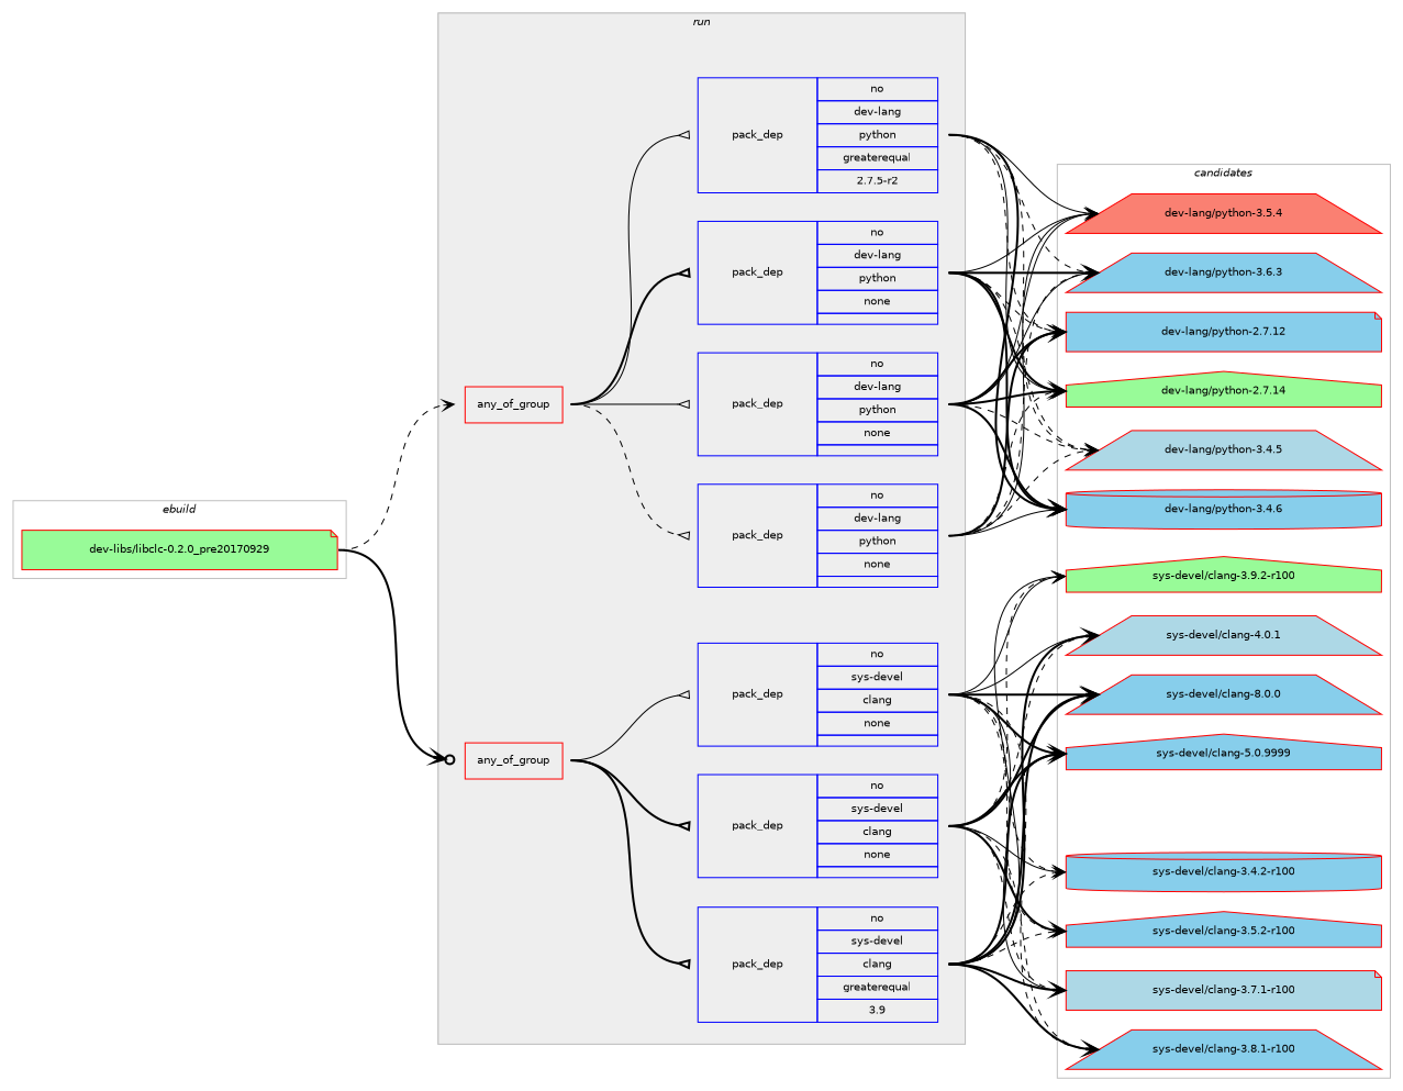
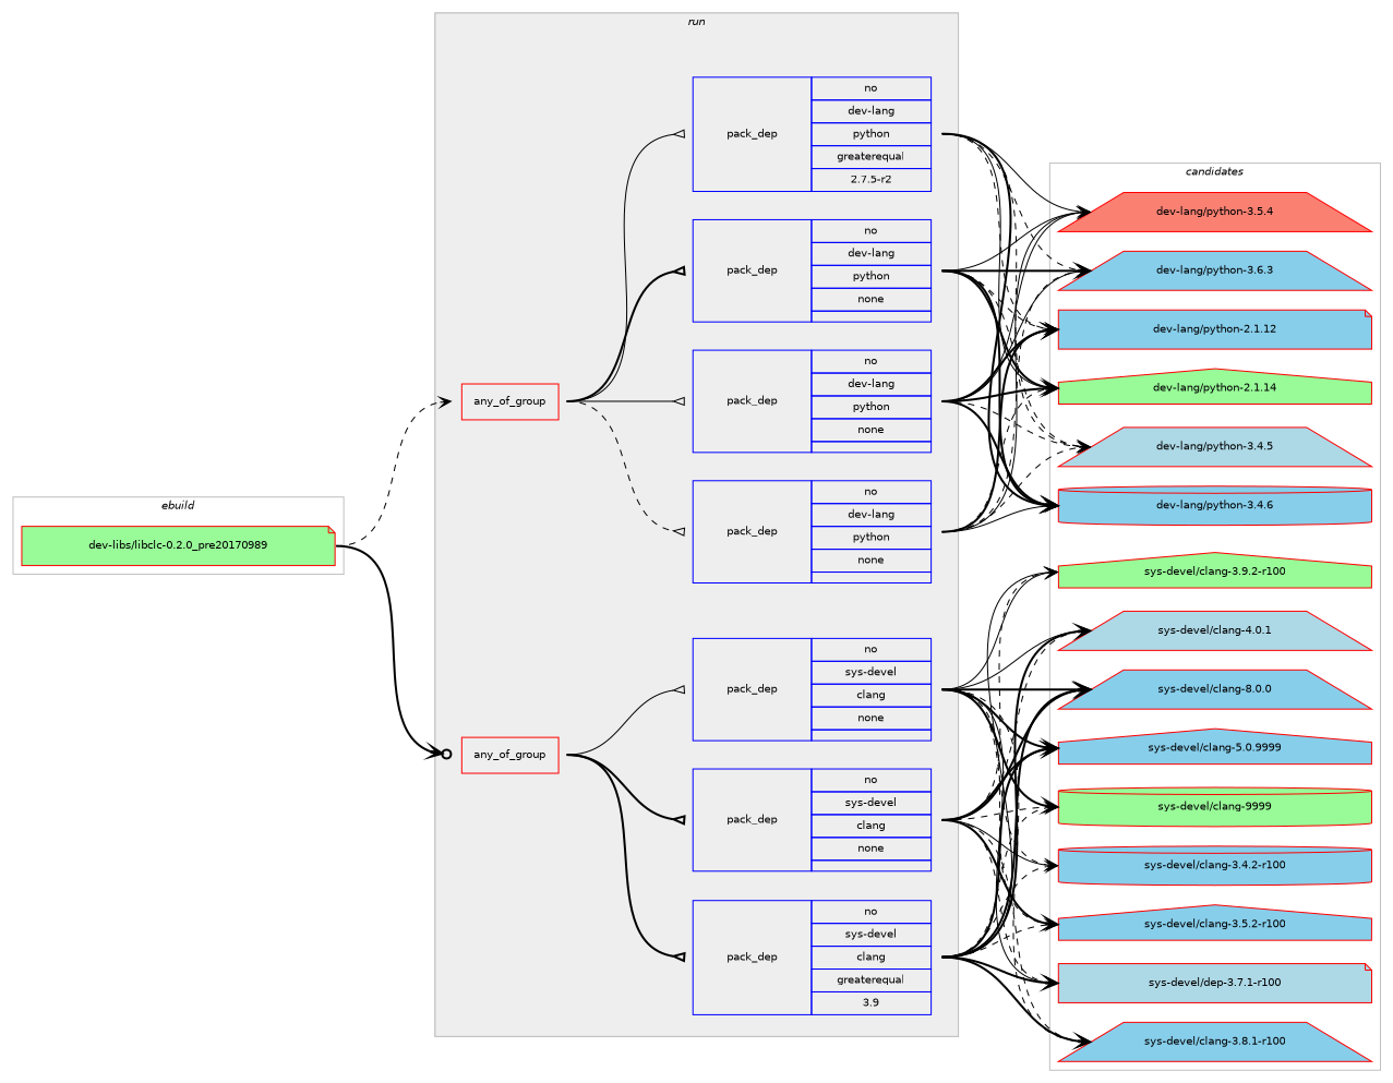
  digraph {
    compound=true
    concentrate=true
    fontname=Helvetica
    fontsize=10
    newrank=true
    rankdir=LR
    ranksep=1.5
    node [color=red fontname=Helvetica fontsize=10 shape=none style=filled]
    edge [arrowhead=vee headport=w style=bold tailport=e weight=100]
-   n1 [fillcolor=palegreen label="dev-libs/libclc-0.2.0_pre20170929" shape=note width=4]
+   n1 [fillcolor=palegreen label="dev-libs/libclc-0.2.0_pre20170989" shape=note width=4]
    n2 [color=blue label=<<TABLE BORDER="0" CELLBORDER="1" CELLSPACING="0" CELLPADDING="4" WIDTH="220"><TR><TD ROWSPAN="6" CELLPADDING="30">pack_dep</TD></TR><TR><TD WIDTH="110">no</TD></TR><TR><TD>dev-lang</TD></TR><TR><TD>python</TD></TR><TR><TD>none</TD></TR><TR><TD></TD></TR></TABLE>> style=""]
    n3 [color=blue label=<<TABLE BORDER="0" CELLBORDER="1" CELLSPACING="0" CELLPADDING="4" WIDTH="220"><TR><TD ROWSPAN="6" CELLPADDING="30">pack_dep</TD></TR><TR><TD WIDTH="110">no</TD></TR><TR><TD>dev-lang</TD></TR><TR><TD>python</TD></TR><TR><TD>none</TD></TR><TR><TD></TD></TR></TABLE>> style=""]
    n4 [color=blue label=<<TABLE BORDER="0" CELLBORDER="1" CELLSPACING="0" CELLPADDING="4" WIDTH="220"><TR><TD ROWSPAN="6" CELLPADDING="30">pack_dep</TD></TR><TR><TD WIDTH="110">no</TD></TR><TR><TD>dev-lang</TD></TR><TR><TD>python</TD></TR><TR><TD>none</TD></TR><TR><TD></TD></TR></TABLE>> style=""]
    n5 [color=blue label=<<TABLE BORDER="0" CELLBORDER="1" CELLSPACING="0" CELLPADDING="4" WIDTH="220"><TR><TD ROWSPAN="6" CELLPADDING="30">pack_dep</TD></TR><TR><TD WIDTH="110">no</TD></TR><TR><TD>dev-lang</TD></TR><TR><TD>python</TD></TR><TR><TD>greaterequal</TD></TR><TR><TD>2.7.5-r2</TD></TR></TABLE>> style=""]
    n6 [label=<<TABLE BORDER="0" CELLBORDER="1" CELLSPACING="0" CELLPADDING="4"><TR><TD CELLPADDING="10">any_of_group</TD></TR></TABLE>> style=""]
    n7 [color=blue label=<<TABLE BORDER="0" CELLBORDER="1" CELLSPACING="0" CELLPADDING="4" WIDTH="220"><TR><TD ROWSPAN="6" CELLPADDING="30">pack_dep</TD></TR><TR><TD WIDTH="110">no</TD></TR><TR><TD>sys-devel</TD></TR><TR><TD>clang</TD></TR><TR><TD>none</TD></TR><TR><TD></TD></TR></TABLE>> style=""]
    n8 [color=blue label=<<TABLE BORDER="0" CELLBORDER="1" CELLSPACING="0" CELLPADDING="4" WIDTH="220"><TR><TD ROWSPAN="6" CELLPADDING="30">pack_dep</TD></TR><TR><TD WIDTH="110">no</TD></TR><TR><TD>sys-devel</TD></TR><TR><TD>clang</TD></TR><TR><TD>none</TD></TR><TR><TD></TD></TR></TABLE>> style=""]
    n9 [color=blue label=<<TABLE BORDER="0" CELLBORDER="1" CELLSPACING="0" CELLPADDING="4" WIDTH="220"><TR><TD ROWSPAN="6" CELLPADDING="30">pack_dep</TD></TR><TR><TD WIDTH="110">no</TD></TR><TR><TD>sys-devel</TD></TR><TR><TD>clang</TD></TR><TR><TD>greaterequal</TD></TR><TR><TD>3.9</TD></TR></TABLE>> style=""]
    n10 [label=<<TABLE BORDER="0" CELLBORDER="1" CELLSPACING="0" CELLPADDING="4"><TR><TD CELLPADDING="10">any_of_group</TD></TR></TABLE>> style=""]
-   n11 [fillcolor=skyblue label="dev-lang/python-2.7.12" shape=note width=4]
-   n12 [fillcolor=palegreen label="dev-lang/python-2.7.14" shape=house width=4]
+   n11 [fillcolor=skyblue label="dev-lang/python-2.1.12" shape=note width=4]
+   n12 [fillcolor=palegreen label="dev-lang/python-2.1.14" shape=house width=4]
    n13 [fillcolor=lightblue label="dev-lang/python-3.4.5" shape=trapezium width=4]
    n14 [fillcolor=skyblue label="dev-lang/python-3.4.6" shape=cylinder width=4]
    n15 [fillcolor=salmon label="dev-lang/python-3.5.4" shape=trapezium width=4]
    n16 [fillcolor=skyblue label="dev-lang/python-3.6.3" shape=trapezium width=4]
    n17 [fillcolor=skyblue label="sys-devel/clang-3.4.2-r100" shape=cylinder width=4]
    n18 [fillcolor=skyblue label="sys-devel/clang-3.5.2-r100" shape=house width=4]
-   n19 [fillcolor=lightblue label="sys-devel/clang-3.7.1-r100" shape=note width=4]
+   n19 [fillcolor=lightblue label="sys-devel/dep-3.7.1-r100" shape=note width=4]
    n20 [fillcolor=skyblue label="sys-devel/clang-3.8.1-r100" shape=trapezium width=4]
    n21 [fillcolor=palegreen label="sys-devel/clang-3.9.2-r100" shape=house width=4]
    n22 [fillcolor=lightblue label="sys-devel/clang-4.0.1" shape=trapezium width=4]
    n23 [fillcolor=skyblue label="sys-devel/clang-8.0.0" shape=trapezium width=4]
    n24 [fillcolor=skyblue label="sys-devel/clang-5.0.9999" shape=house width=4]
+   n25 [fillcolor=palegreen label="sys-devel/clang-9999" shape=cylinder width=4]
    subgraph cluster_1 {
      color=gray
      label=<<i>dependencies</i>>
      subgraph cluster_2 {
        color=gray
        fillcolor="#eeeeee"
        label=<<i>compile</i>>
        style=filled
        subgraph sub_3 {
          color=gray
          fillcolor="#eeeeee"
          label=<<i>compile</i>>
          style=filled
          n6
          subgraph sub_4 {
            color=gray
            fillcolor="#eeeeee"
            label=<<i>compile</i>>
            style=filled
            n2
          }
          subgraph sub_5 {
            color=gray
            fillcolor="#eeeeee"
            label=<<i>compile</i>>
            style=filled
            n3
          }
          subgraph sub_6 {
            color=gray
            fillcolor="#eeeeee"
            label=<<i>compile</i>>
            style=filled
            n4
          }
          subgraph sub_7 {
            color=gray
            fillcolor="#eeeeee"
            label=<<i>compile</i>>
            style=filled
            n5
          }
        }
      }
      subgraph cluster_8 {
        color=gray
        fillcolor="#eeeeee"
        label=<<i>compile and run</i>>
        style=filled
        subgraph sub_9 {
          color=gray
          fillcolor="#eeeeee"
          label=<<i>compile and run</i>>
          style=filled
          n10
          subgraph sub_10 {
            color=gray
            fillcolor="#eeeeee"
            label=<<i>compile and run</i>>
            style=filled
            n7
          }
          subgraph sub_11 {
            color=gray
            fillcolor="#eeeeee"
            label=<<i>compile and run</i>>
            style=filled
            n8
          }
          subgraph sub_12 {
            color=gray
            fillcolor="#eeeeee"
            label=<<i>compile and run</i>>
            style=filled
            n9
          }
        }
      }
      subgraph cluster_13 {
        color=gray
        fillcolor="#eeeeee"
        label=<<i>run</i>>
        style=filled
      }
    }
    subgraph cluster_14 {
      color=gray
      label=<<i>ebuild</i>>
      rank=same
      n1
    }
    subgraph cluster_15 {
      color=gray
      label=<<i>candidates</i>>
      rank=same
      subgraph sub_16 {
        color=black
        label=<<i>candidates</i>>
        nodesep=1
        rank=same
        n11
        n12
        n13
        n14
        n15
        n16
      }
      subgraph sub_17 {
        color=black
        label=<<i>candidates</i>>
        nodesep=1
        rank=same
        n11
        n12
        n13
        n14
        n15
        n16
      }
      subgraph sub_18 {
        color=black
        label=<<i>candidates</i>>
        nodesep=1
        rank=same
        n11
        n12
        n13
        n14
        n15
        n16
      }
      subgraph sub_19 {
        color=black
        label=<<i>candidates</i>>
        nodesep=1
        rank=same
        n11
        n12
        n13
        n14
        n15
        n16
      }
      subgraph sub_20 {
        color=black
        label=<<i>candidates</i>>
        nodesep=1
        rank=same
        n17
        n18
        n19
        n20
        n21
        n22
        n23
        n24
+       n25
      }
      subgraph sub_21 {
        color=black
        label=<<i>candidates</i>>
        nodesep=1
        rank=same
        n17
        n18
        n19
        n20
        n21
        n22
        n23
        n24
+       n25
      }
      subgraph sub_22 {
        color=black
        label=<<i>candidates</i>>
        nodesep=1
        rank=same
        n17
        n18
        n19
        n20
        n21
        n22
        n23
        n24
+       n25
      }
    }
    n1 -> n6 [style=dashed weight=20]
    n1 -> n10 [arrowhead=odotvee weight=20]
    n2 -> n11
    n2 -> n12 [style=dashed]
    n2 -> n13 [style=dashed]
    n2 -> n14 [style=solid]
    n2 -> n15 [style=solid]
    n2 -> n16 [style=dashed]
    n3 -> n11
    n3 -> n12
    n3 -> n13 [style=dashed]
    n3 -> n14
    n3 -> n15 [style=solid]
    n3 -> n16 [style=solid]
    n4 -> n11 [style=dashed]
    n4 -> n12
    n4 -> n13 [style=dashed]
    n4 -> n14
    n4 -> n15 [style=solid]
    n4 -> n16
    n5 -> n11 [style=dashed]
    n5 -> n12 [style=solid]
    n5 -> n13 [style=dashed]
    n5 -> n14
    n5 -> n15 [style=solid]
    n5 -> n16 [style=dashed]
    n6 -> n2 [arrowhead=oinv style=dashed weight=20]
    n6 -> n3 [arrowhead=oinv style=solid weight=20]
    n6 -> n4 [arrowhead=oinv weight=20]
    n6 -> n5 [arrowhead=oinv style=solid weight=20]
    n7 -> n17 [style=solid]
    n7 -> n18
    n7 -> n19 [style=dashed]
    n7 -> n20 [style=dashed]
    n7 -> n21 [style=dashed]
    n7 -> n22 [style=dashed]
    n7 -> n23
    n7 -> n24
+   n7 -> n25 [style=dashed]
    n8 -> n17 [style=dashed]
    n8 -> n18 [style=dashed]
    n8 -> n19 [style=solid]
    n8 -> n20 [style=dashed]
    n8 -> n21 [style=solid]
    n8 -> n22 [style=solid]
    n8 -> n23
    n8 -> n24
+   n8 -> n25
    n9 -> n17 [style=dashed]
    n9 -> n18 [style=dashed]
    n9 -> n19
    n9 -> n20
    n9 -> n21 [style=solid]
    n9 -> n22
    n9 -> n23
    n9 -> n24
+   n9 -> n25 [style=dashed]
    n10 -> n7 [arrowhead=oinv weight=20]
    n10 -> n8 [arrowhead=oinv style=solid weight=20]
    n10 -> n9 [arrowhead=oinv weight=20]
  }
